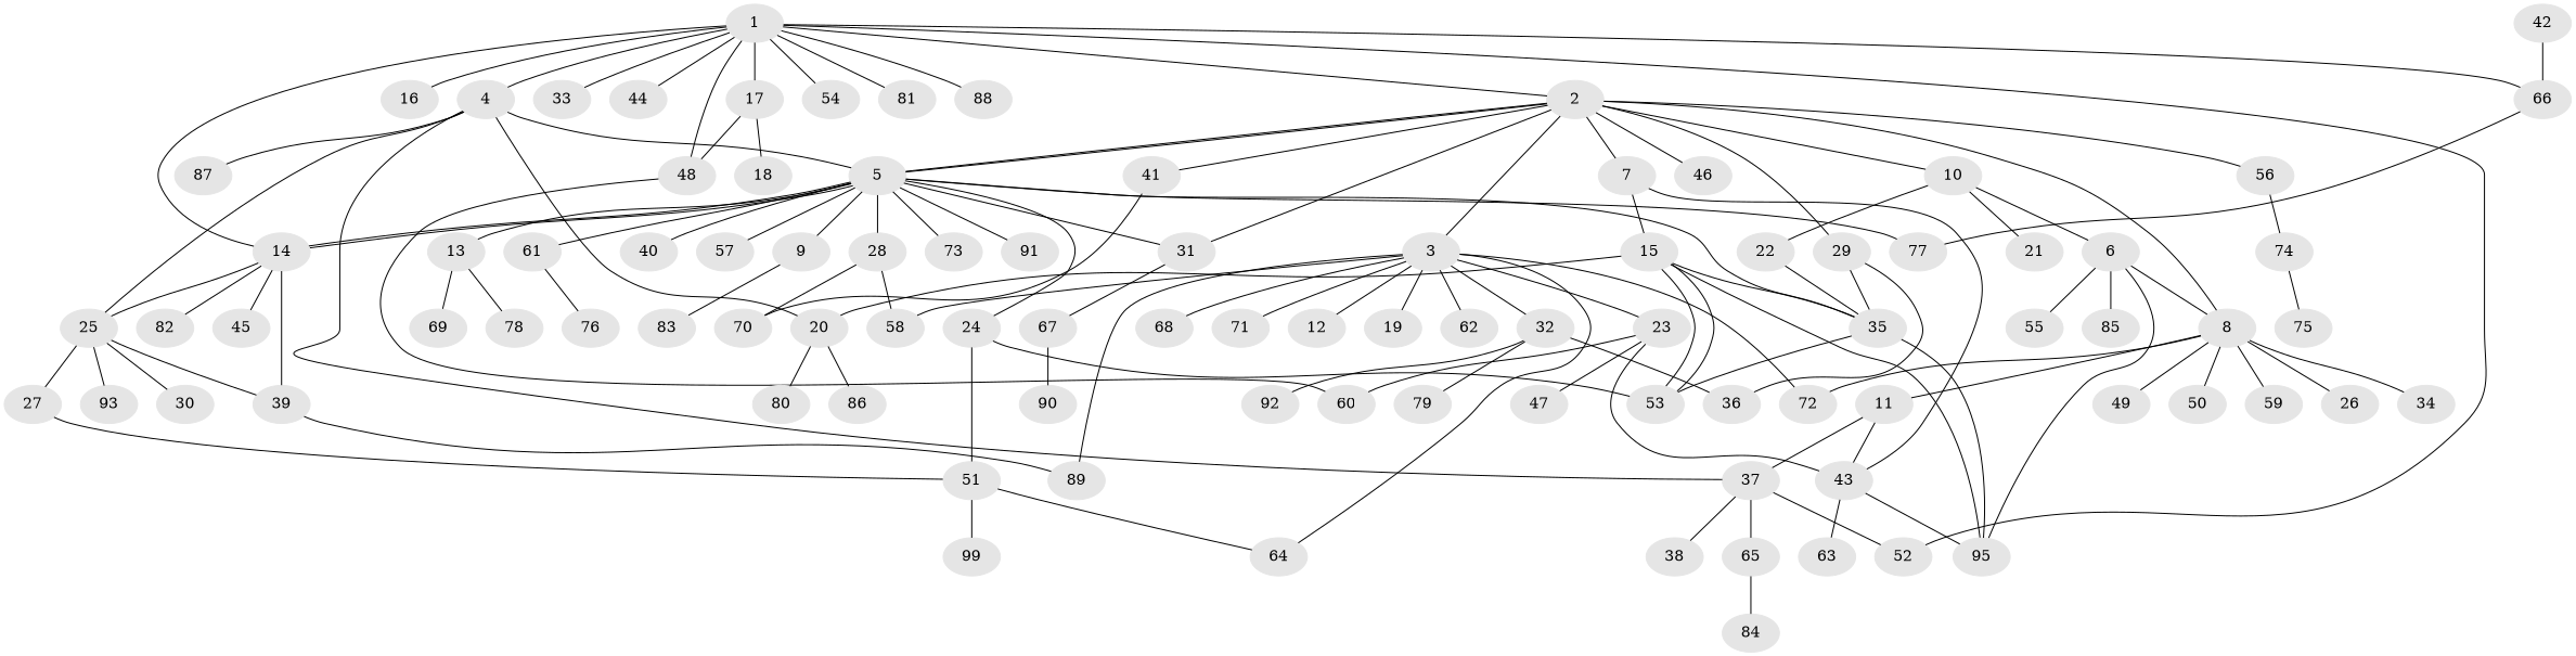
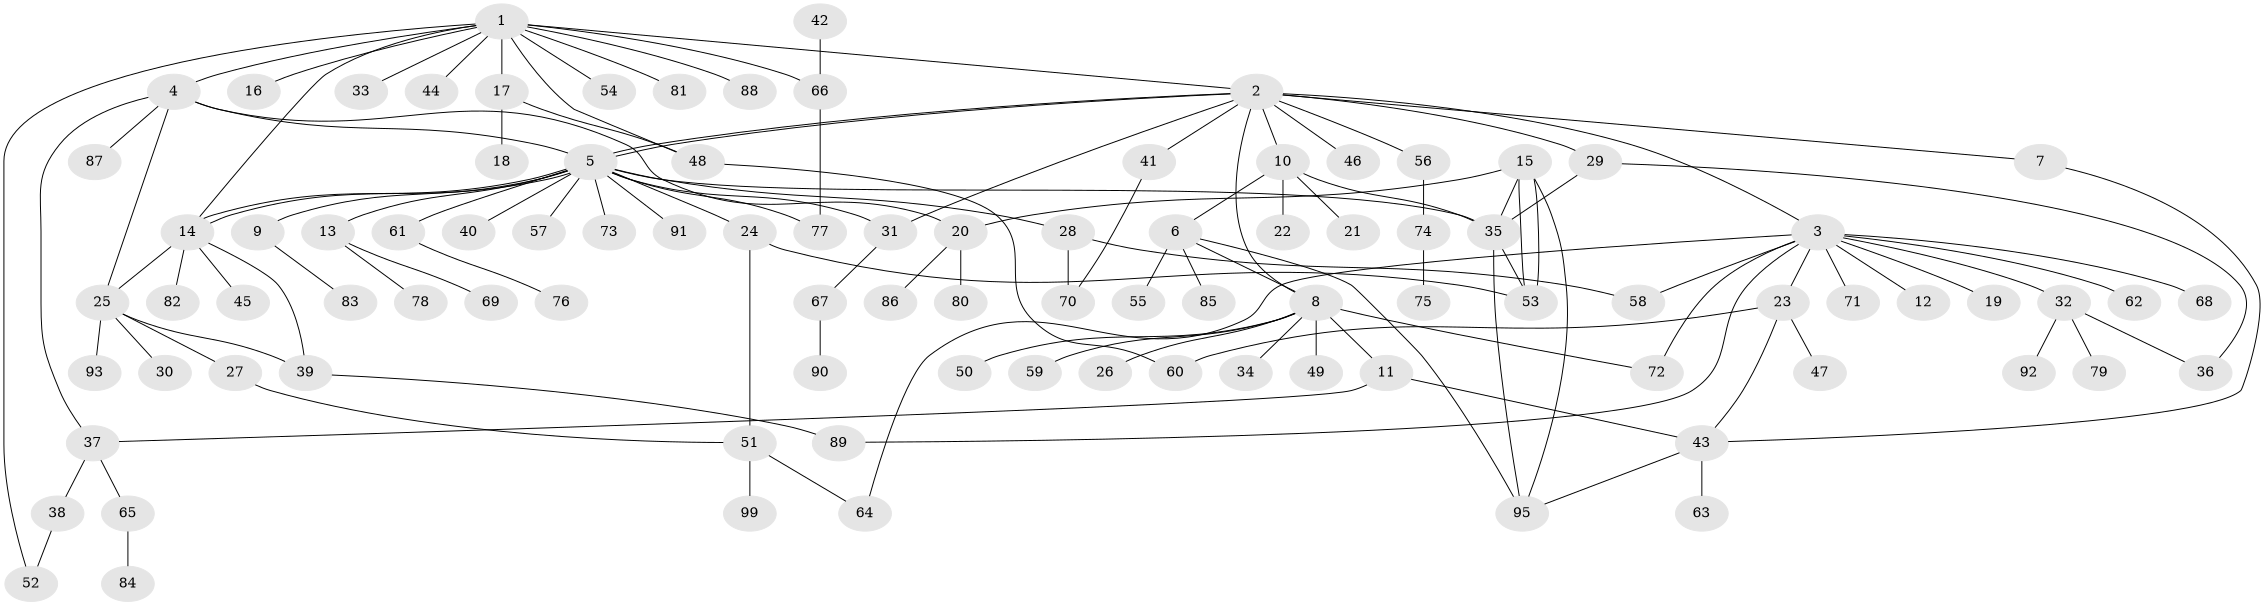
  graph {
    node [color=gray90 style=filled]
    1
    2
    4
    14
    16
    17
    33
    44
    48
    52
    54
    66
    81
    88
    3
    5
    7
    8
    10
    29
    31
    41
    46
    56
    20
    25
    37
    87
    39
    45
    82
    18
    60
    77
    12
    19
    23
    32
    58
    62
    64
    68
    71
    72
    89
    9
    13
    24
    28
    35
    40
    57
    61
    73
    91
    6
    55
    85
    95
    15
    43
    11
    26
    34
    49
    50
    59
    21
    22
    36
    67
    70
    74
    47
    79
    92
    80
    86
    27
    30
    93
    38
    65
    42
    83
    69
    78
    53
    51
    76
    63
    n92 [label=99]
    90
    84
    75
    1 -- 2
    1 -- 4
    1 -- 14
    1 -- 16
    1 -- 17
    1 -- 33
    1 -- 44
    1 -- 48
    1 -- 52
    1 -- 54
    1 -- 66
    1 -- 81
    1 -- 88
    2 -- 3
    2 -- 5
    2 -- 5
    2 -- 7
    2 -- 8
    2 -- 10
    2 -- 29
    2 -- 31
    2 -- 41
    2 -- 46
    2 -- 56
    4 -- 5
    4 -- 20
    4 -- 25
    4 -- 37
    4 -- 87
    14 -- 25
    14 -- 39
    14 -- 45
    14 -- 82
    17 -- 48
    17 -- 18
    48 -- 60
    66 -- 77
    3 -- 12
    3 -- 19
    3 -- 23
    3 -- 32
    3 -- 58
    3 -- 62
    3 -- 64
    3 -- 68
    3 -- 71
    3 -- 72
    3 -- 89
    5 -- 14
    5 -- 14
    5 -- 31
    5 -- 77
    5 -- 9
    5 -- 13
    5 -- 24
    5 -- 28
    5 -- 35
    5 -- 40
    5 -- 57
    5 -- 61
    5 -- 73
    5 -- 91
-   7 -- 15
    7 -- 43
    8 -- 72
    8 -- 11
    8 -- 26
    8 -- 34
    8 -- 49
    8 -- 50
    8 -- 59
-   22 -- 35
+   10 -- 35
    10 -- 6
    10 -- 21
    10 -- 22
    29 -- 35
    29 -- 36
    31 -- 67
    41 -- 70
    56 -- 74
    20 -- 80
    20 -- 86
    25 -- 39
    25 -- 27
    25 -- 30
    25 -- 93
-   37 -- 52
+   38 -- 52
    37 -- 38
    37 -- 65
    39 -- 89
    23 -- 60
    23 -- 43
    23 -- 47
    32 -- 36
    32 -- 79
    32 -- 92
    9 -- 83
    13 -- 69
    13 -- 78
    24 -- 53
    24 -- 51
    28 -- 58
    28 -- 70
    35 -- 95
    35 -- 53
    61 -- 76
    6 -- 8
    6 -- 55
    6 -- 85
    6 -- 95
    15 -- 20
    15 -- 35
    15 -- 95
    15 -- 53
    15 -- 53
    43 -- 95
    43 -- 63
    11 -- 37
    11 -- 43
    67 -- 90
    74 -- 75
    27 -- 51
    65 -- 84
    42 -- 66
    51 -- 64
    51 -- n92
  }
